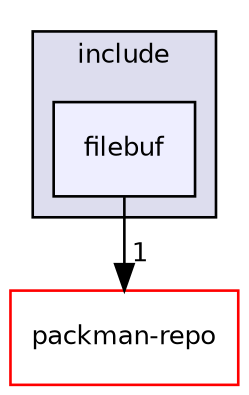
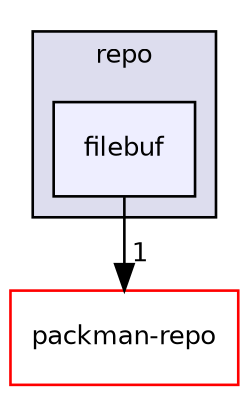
  digraph {
    compound=true
    node [fontname=Helvetica fontsize=10 shape=box style=filled]
    n1 [fillcolor="#eeeeff" label=filebuf pencolor=black]
    n2 [color=red fillcolor=white label="packman-repo"]
    subgraph cluster_1 {
      bgcolor="#ddddee"
      fontname=Helvetica
      fontsize=10
-     label=include
+     label=repo
      pencolor=black
      n1
    }
    n1 -> n2 [headlabel=1 labeldistance=1.5 labelfontname=Helvetica labelfontsize=10]
  }
